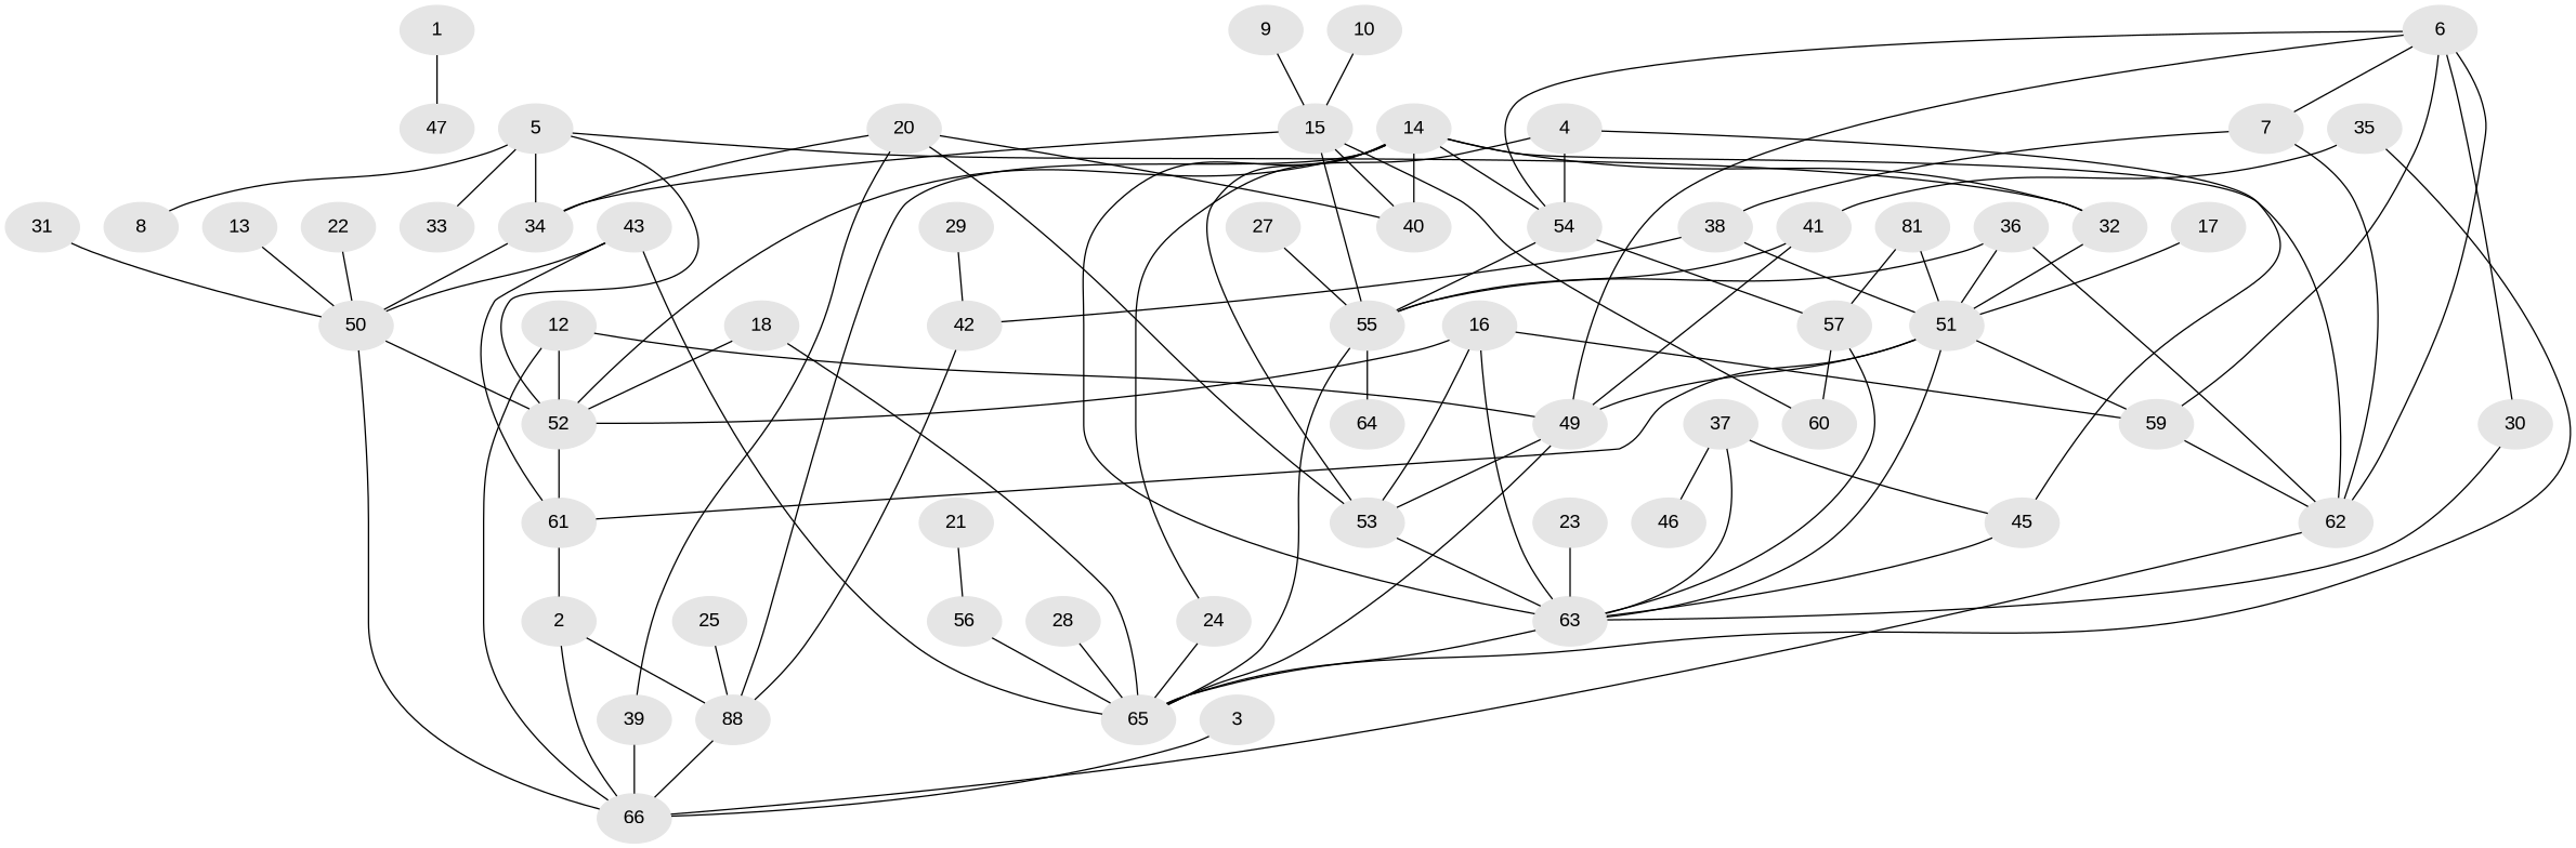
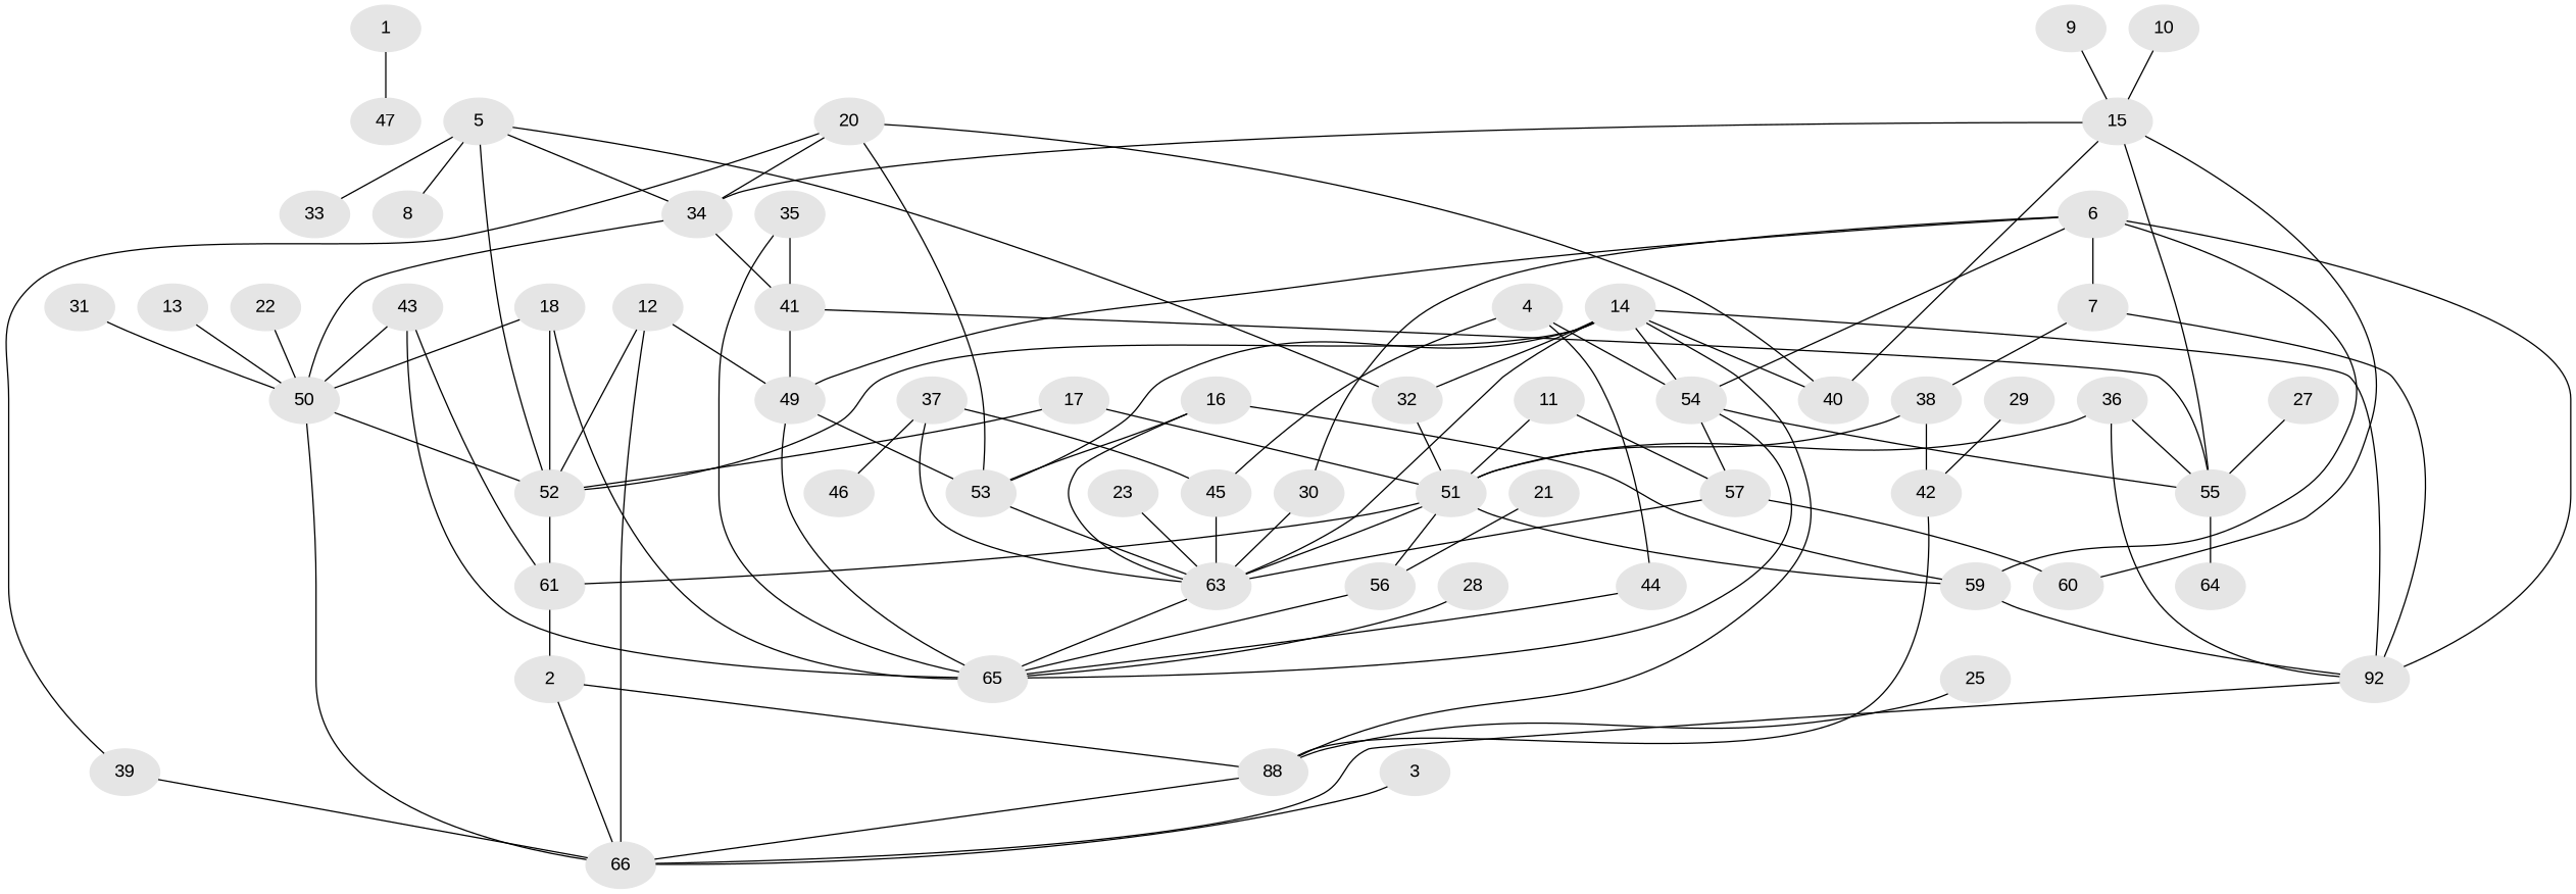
  graph {
    fontname="Liberation Sans"
    node [color=gray90 fontname="Liberation Sans" style=filled]
    edge [fontname="Liberation Sans" weight=1.0]
    1
    47
    n3 [label=88]
    2
    66
    3
    4
-   24
+   24 [label=44]
    45
    54
    65
    32
    51
    63
    57
    55
    5
    8
    33
    34
    52
    50
    41
    61
    6
    7
    30
    49
    59
-   62
+   62 [label=92]
    38
    53
    42
    9
    15
    40
    60
    10
-   11 [label=81]
+   11
    56
    12
    13
    14
    64
    16
    17
    18
    20
    39
    21
    22
    23
    25
    27
    28
    29
    31
    35
    36
    37
    46
    43
    1 -- 47
    n3 -- 66
    2 -- n3
    2 -- 66
    3 -- 66
    4 -- 24
    4 -- 45
    4 -- 54
    24 -- 65
    45 -- 63
    54 -- 57
    54 -- 55
    32 -- 51
    51 -- 63
    51 -- 61
    51 -- 59
-   51 -- 49
+   51 -- 56
    63 -- 65
    57 -- 63
    57 -- 60
-   55 -- 65
+   54 -- 65
    55 -- 64
    5 -- 32
    5 -- 8
    5 -- 33
    5 -- 34
    5 -- 52
    34 -- 50
+   34 -- 41
    52 -- 61
    50 -- 66
    50 -- 52
    41 -- 55
    41 -- 49
    61 -- 2
    6 -- 54
    6 -- 7
    6 -- 30
    6 -- 49
    6 -- 59
    6 -- 62 [weight=2.0]
    7 -- 62
    7 -- 38
    30 -- 63
    49 -- 65
    49 -- 53
    59 -- 62
    62 -- 66
    38 -- 51
    38 -- 42
    53 -- 63
    42 -- n3
    9 -- 15
    15 -- 55
    15 -- 34
    15 -- 40
    15 -- 60
    10 -- 15
    11 -- 51
    11 -- 57
    56 -- 65
    12 -- 66
    12 -- 52
    12 -- 49
    13 -- 50
    14 -- n3
    14 -- 54
    14 -- 32
    14 -- 63 [weight=2.0]
    14 -- 52
    14 -- 62
    14 -- 53
    14 -- 40
    16 -- 63
-   16 -- 52
+   17 -- 52
    16 -- 59
    16 -- 53
    17 -- 51
    18 -- 65
    18 -- 52
+   18 -- 50
    20 -- 34
    20 -- 53
    20 -- 40
    20 -- 39
    39 -- 66
    21 -- 56
    22 -- 50
    23 -- 63
    25 -- n3
    27 -- 55
    28 -- 65
    29 -- 42
    31 -- 50
    35 -- 65
    35 -- 41
    36 -- 51
    36 -- 55
    36 -- 62
    37 -- 45
    37 -- 63
    37 -- 46
    43 -- 65 [weight=2.0]
    43 -- 50
    43 -- 61
  }
